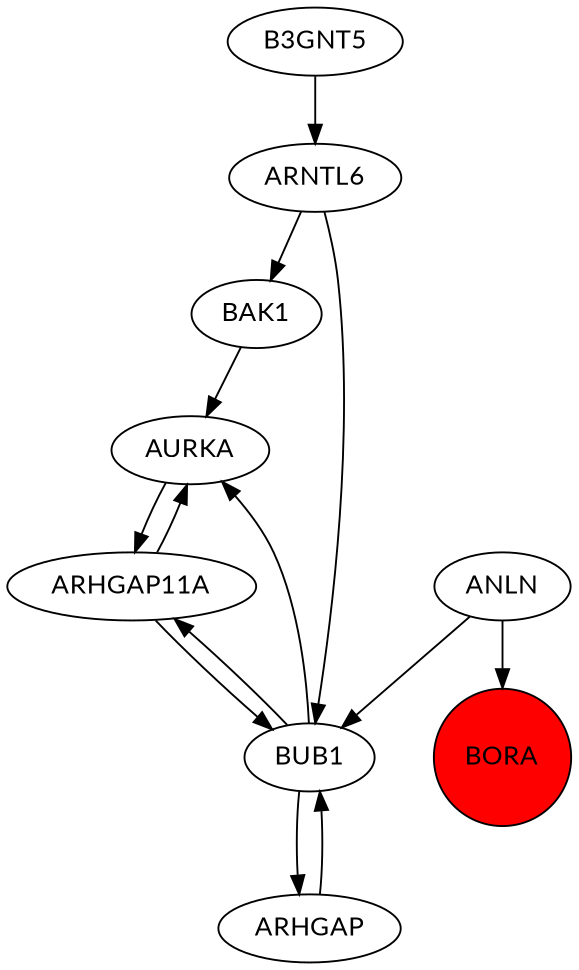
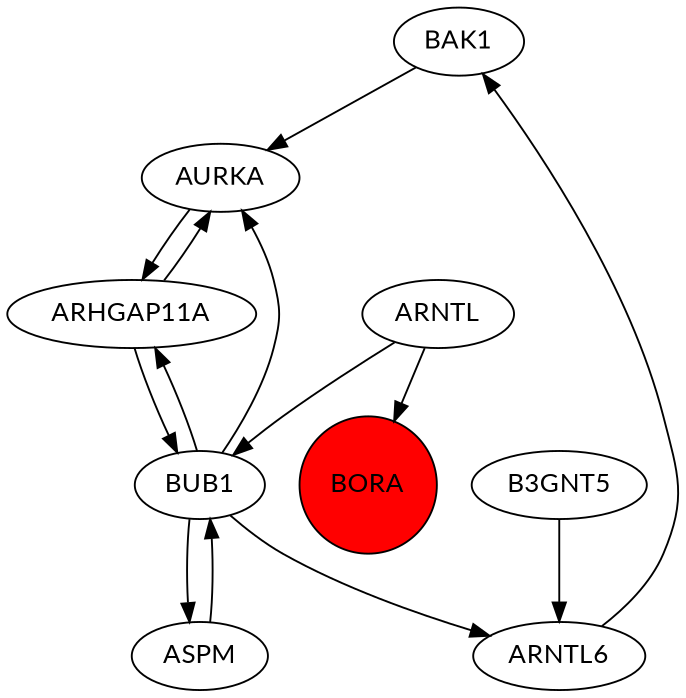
  digraph {
    fontname=Lato
    node [fontname=Lato]
    edge [fontname=Lato]
    BAK1
    AURKA
    ARHGAP11A
    BUB1
-   ASPM [label=ARHGAP]
+   ASPM
    n6 [label=ARNTL6]
-   ANLN
+   ANLN [label=ARNTL]
    BORA [fillcolor=red shape=circle style=filled]
    B3GNT5
    BAK1 -> AURKA
    AURKA -> ARHGAP11A
    ARHGAP11A -> AURKA
    ARHGAP11A -> BUB1
    BUB1 -> AURKA
    BUB1 -> ARHGAP11A
    BUB1 -> ASPM
-   n6 -> BUB1
+   BUB1 -> n6
    ASPM -> BUB1
    n6 -> BAK1
    ANLN -> BUB1
    ANLN -> BORA
    B3GNT5 -> n6
  }
